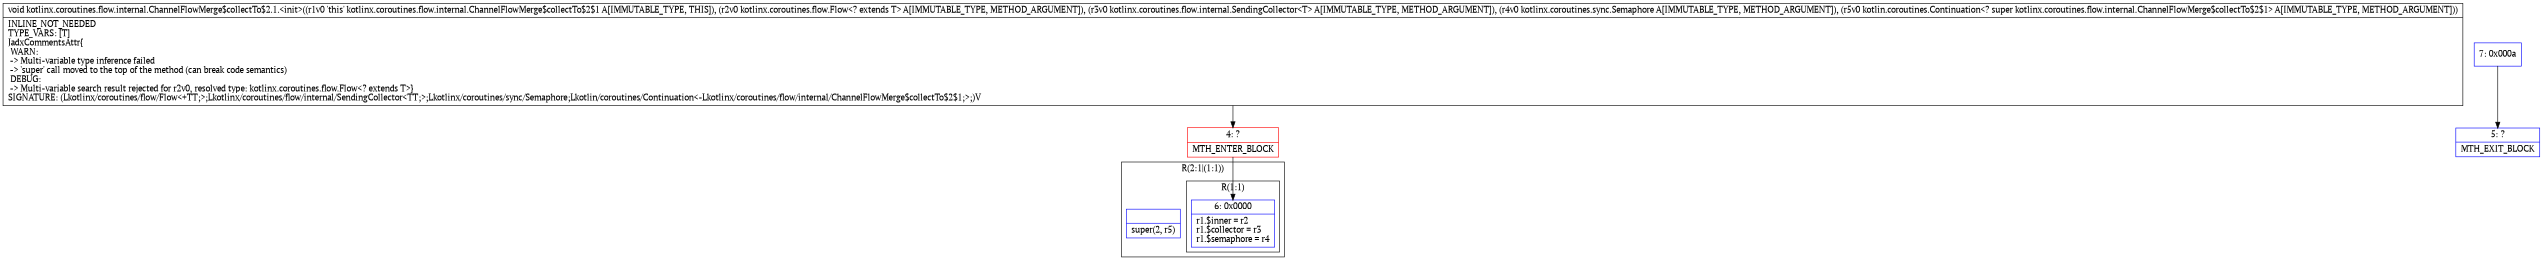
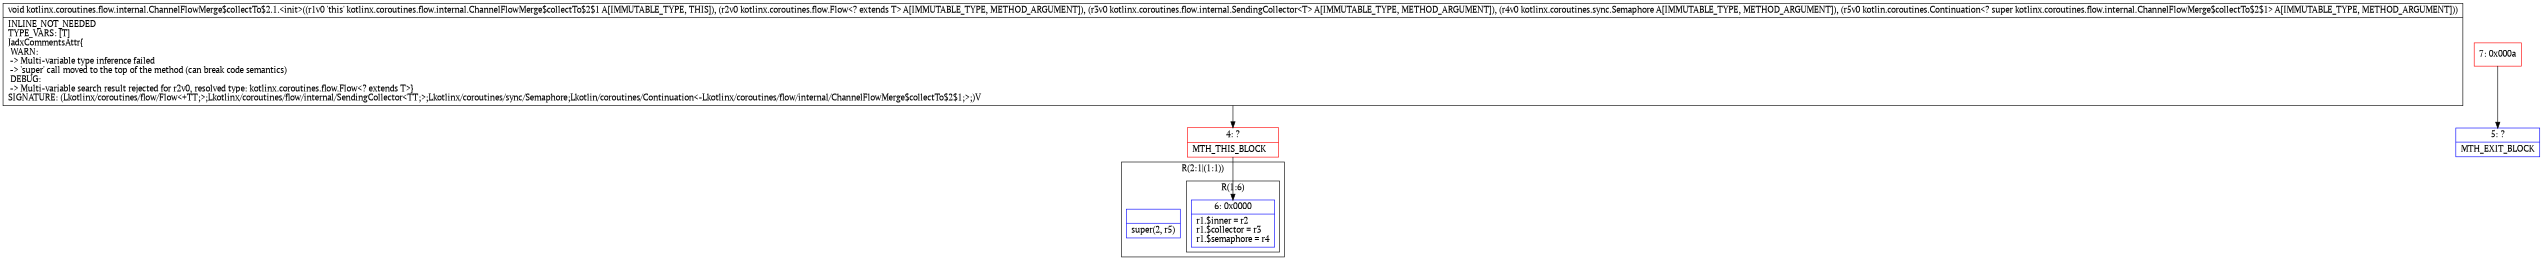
  digraph {
    fontname="PT Serif"
    node [color=blue fontname="PT Serif" shape=record]
    edge [fontname="PT Serif"]
    n1 [label="{6\:\ 0x0000|r1.$inner = r2\lr1.$collector = r3\lr1.$semaphore = r4\l}"]
    n2 [label="{|super(2, r5)\l}"]
-   n3 [label="{7\:\ 0x000a}"]
+   n3 [color=red label="{7\:\ 0x000a}"]
    n4 [label="{5\:\ ?|MTH_EXIT_BLOCK\l}"]
-   n5 [color=red label="{4\:\ ?|MTH_ENTER_BLOCK\l}"]
+   n5 [color=red label="{4\:\ ?|MTH_THIS_BLOCK\l}"]
    n6 [label="{void kotlinx.coroutines.flow.internal.ChannelFlowMerge$collectTo$2.1.\<init\>((r1v0 'this' kotlinx.coroutines.flow.internal.ChannelFlowMerge$collectTo$2$1 A[IMMUTABLE_TYPE, THIS]), (r2v0 kotlinx.coroutines.flow.Flow\<? extends T\> A[IMMUTABLE_TYPE, METHOD_ARGUMENT]), (r3v0 kotlinx.coroutines.flow.internal.SendingCollector\<T\> A[IMMUTABLE_TYPE, METHOD_ARGUMENT]), (r4v0 kotlinx.coroutines.sync.Semaphore A[IMMUTABLE_TYPE, METHOD_ARGUMENT]), (r5v0 kotlin.coroutines.Continuation\<? super kotlinx.coroutines.flow.internal.ChannelFlowMerge$collectTo$2$1\> A[IMMUTABLE_TYPE, METHOD_ARGUMENT]))  | INLINE_NOT_NEEDED\lTYPE_VARS: [T]\lJadxCommentsAttr\{\l WARN: \l \-\> Multi\-variable type inference failed\l \-\> 'super' call moved to the top of the method (can break code semantics)\l DEBUG: \l \-\> Multi\-variable search result rejected for r2v0, resolved type: kotlinx.coroutines.flow.Flow\<? extends T\>\}\lSIGNATURE: (Lkotlinx\/coroutines\/flow\/Flow\<+TT;\>;Lkotlinx\/coroutines\/flow\/internal\/SendingCollector\<TT;\>;Lkotlinx\/coroutines\/sync\/Semaphore;Lkotlin\/coroutines\/Continuation\<\-Lkotlinx\/coroutines\/flow\/internal\/ChannelFlowMerge$collectTo$2$1;\>;)V\l}" color=""]
    subgraph cluster_1 {
      label="R(2:1|(1:1))"
      n2
      subgraph cluster_2 {
-       label="R(1:1)"
+       label="R(1:6)"
        n1
      }
    }
    n3 -> n4
    n5 -> n1
    n6 -> n5
  }
